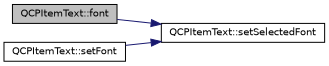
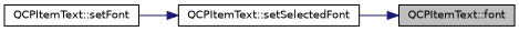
  digraph {
    rankdir=RL
    node [color=black fillcolor=white fontname=Helvetica fontsize=10 shape=record style=filled]
    edge [color=midnightblue dir=back fontname=Helvetica fontsize=10 labelfontname=Helvetica labelfontsize=10 style=solid]
    n1 [fillcolor=grey75 fontcolor=black height=0.2 label="QCPItemText::font" width=0.4]
    n2 [height=0.2 label="QCPItemText::setSelectedFont" width=0.4]
    n3 [height=0.2 label="QCPItemText::setFont" width=0.4]
-   n2 -> n1
+   n1 -> n2
    n2 -> n3
  }
